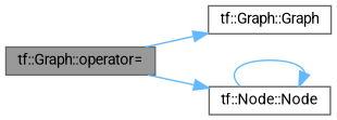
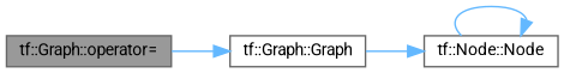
  digraph {
    fontname=Roboto
    rankdir=LR
    node [color=grey40 fillcolor=white fontname=Roboto fontsize=10 shape=box style=filled]
    edge [color=steelblue1 fontname=Roboto fontsize=10 labelfontname=Helvetica labelfontsize=10 style=solid]
    n1 [color=gray40 fillcolor=grey60 fontcolor=black height=0.2 label="tf::Graph::operator=" width=0.4]
    n2 [height=0.2 label="tf::Graph::Graph" width=0.4]
    n3 [height=0.2 label="tf::Node::Node" width=0.4]
    n1 -> n2
-   n1 -> n3
+   n2 -> n3
    n3 -> n3
  }
